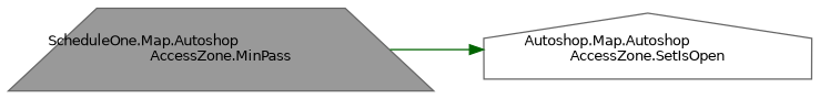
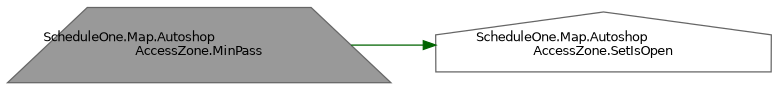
  digraph {
    rankdir=LR
    node [fontname=Helvetica fontsize=10 style=filled]
    n1 [color=gray40 fillcolor=grey60 fontcolor=black height=0.2 label="ScheduleOne.Map.Autoshop\lAccessZone.MinPass" shape=trapezium width=0.4]
-   n2 [color=grey40 fillcolor=white height=0.2 label="Autoshop.Map.Autoshop\lAccessZone.SetIsOpen" shape=house width=0.4]
+   n2 [color=grey40 fillcolor=white height=0.2 label="ScheduleOne.Map.Autoshop\lAccessZone.SetIsOpen" shape=house width=0.4]
    n1 -> n2 [color=darkgreen fontname=Helvetica fontsize=10 labelfontname=Helvetica labelfontsize=10 style=solid]
  }
